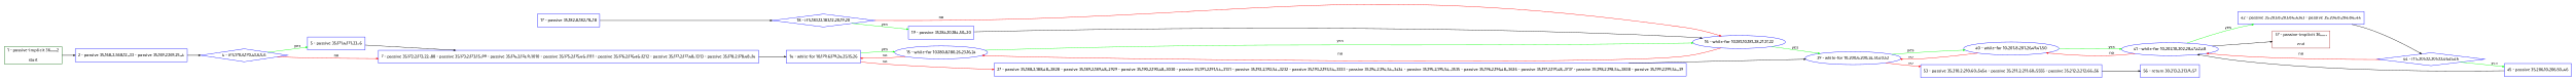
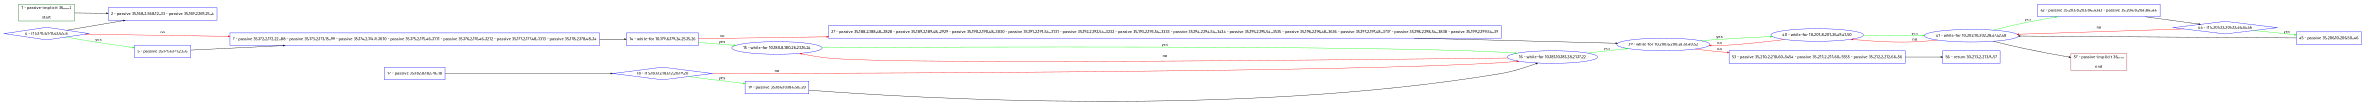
  digraph {
    bgcolor=white
    compound=true
    fillcolor="#FFFFCC"
    fontname="Fira Sans"
    fontsize=12
    pack=true
    packmode=clust
    rankdir=LR
    style="rounded,filled"
    node [color="#0000ff" compound=true fillcolor="#ffffff" fixedsize=false fontname="Fira Sans" fontsize=12 node_initialized=no shape=box style=filled]
    edge [arrowhead=normal arrowsize=0.5 arrowtail=none color="#000000" compound=true dir=forward fontcolor=black fontname="Fira Sans" fontsize=12]
    n1 [label="2 - passive 35,168,2,568,12,,33 - passive 35,169,2,169,25,,4"]
    n2 [label="4 - if 5,170,6,170,43,6,5,6" shape=diamond]
    n3 [label="5 - passive 35,171,4,171,23,,6"]
    n4 [label="7 - passive 35,172,2,172,22,,88 - passive 35,173,2,173,15,,99 - passive 35,174,2,174,9,,1010 - passive 35,175,2,175,46,,1111 - passive 35,176,2,176,46,,1212 - passive 35,177,2,177,48,,1313 - passive 35,178,2,178,48,,14"]
    n5 [color="#006400" label="1 - passive-implicit 36,,,,,,2\n\nstart"]
    n6 [label="14 - while-for 10,179,6,179,24,25,15,26"]
    n7 [label="15 - while-for 10,180,8,180,26,23,16,24" shape=oval]
    n8 [label="27 - passive 35,188,2,188,48,,2828 - passive 35,189,2,189,48,,2929 - passive 35,190,2,190,48,,3030 - passive 35,191,2,191,54,,3131 - passive 35,192,2,192,54,,3232 - passive 35,193,2,193,54,,3333 - passive 35,194,2,194,54,,3434 - passive 35,195,2,195,54,,3535 - passive 35,196,2,196,48,,3636 - passive 35,197,2,197,48,,3737 - passive 35,198,2,198,54,,3838 - passive 35,199,2,199,54,,39"]
    n9 [label="16 - while-for 10,181,10,181,28,21,17,22" shape=oval]
    n10 [label="39 - while-for 10,200,6,200,24,51,40,52" shape=oval]
    n11 [label="40 - while-for 10,201,8,201,26,49,41,50" shape=oval]
    n12 [label="53 - passive 35,210,2,210,60,,5454 - passive 35,211,2,211,60,,5555 - passive 35,212,2,212,66,,56"]
    n13 [label="17 - passive 35,182,8,182,78,,18"]
    n14 [label="18 - if 5,183,12,183,12,20,19,20" shape=diamond]
    n15 [label="19 - passive 35,184,10,184,50,,20"]
    n16 [label="41 - while-for 10,202,10,202,28,47,42,48" shape=oval]
    n17 [label="56 - return 30,213,2,213,9,,57"]
    n18 [label="42 - passive 35,203,8,203,84,,4343 - passive 35,204,8,204,84,,44"]
    n19 [color="#a52a2a" label="57 - passive-implicit 36,,,,,,\n\nend"]
    n20 [label="44 - if 5,205,12,205,12,46,45,46" shape=diamond]
    n21 [label="45 - passive 35,206,10,206,50,,46"]
-   n1 -> n2
+   n2 -> n1
    n2 -> n3 [color="#00ff00" label=yes]
    n2 -> n4 [color="#ff0000" label=no]
    n3 -> n4
    n4 -> n6
    n5 -> n1
    n6 -> n7 [color="#00ff00" label=yes]
    n6 -> n8 [color="#ff0000" label=no]
-   n7 -> n6 [color="#ff0000" label=no]
    n7 -> n9 [color="#00ff00" label=yes]
    n8 -> n10
    n9 -> n7 [color="#ff0000" label=no]
    n9 -> n10 [color="#00ff00" label=yes]
    n10 -> n11 [color="#00ff00" label=yes]
    n10 -> n12 [color="#ff0000" label=no]
    n11 -> n10 [color="#ff0000" label=no]
    n11 -> n16 [color="#00ff00" label=yes]
    n12 -> n17
    n13 -> n14
    n14 -> n9 [color="#ff0000" label=no]
    n14 -> n15 [color="#00ff00" label=yes]
    n15 -> n9
    n16 -> n11 [color="#ff0000" label=no]
    n16 -> n18 [color="#00ff00" label=yes]
    n16 -> n19
    n18 -> n20
    n20 -> n16 [color="#ff0000" label=no]
    n20 -> n21 [color="#00ff00" label=yes]
    n21 -> n16
  }
